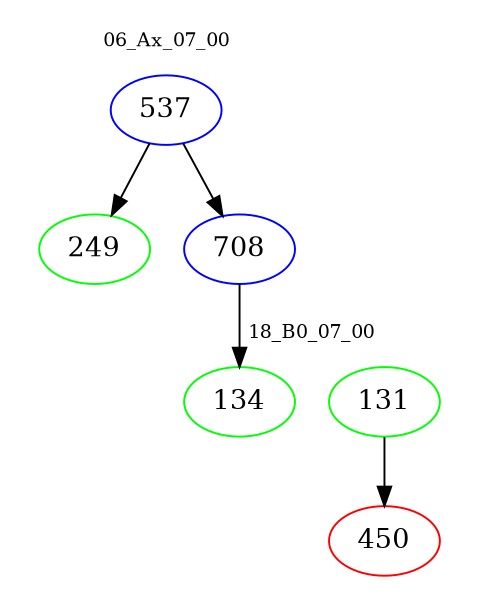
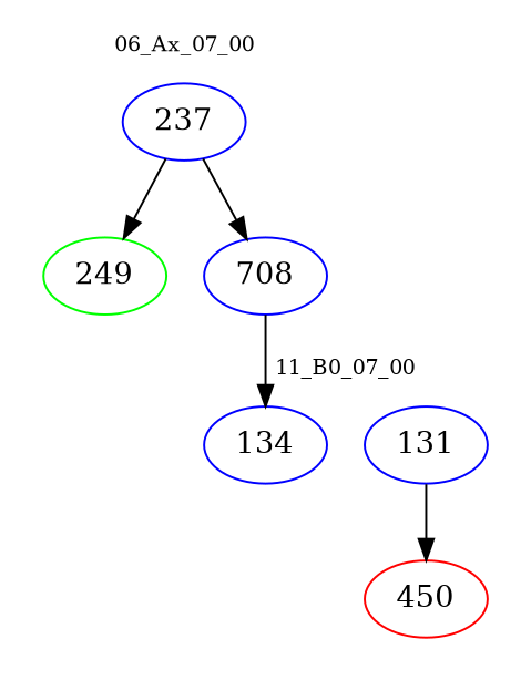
  digraph {
    node [color=blue]
    edge [color=black]
-   n1 [label=537]
+   n1 [label=237]
    n2 [color=green label=249]
    n3 [label=708]
-   n4 [color=green label=131]
-   n5 [color=green label=134]
+   n4 [label=131]
+   n5 [label=134]
    n6 [color=red label=450]
    subgraph cluster_1 {
      color=white
      fontsize=10
      label="06_Ax_07_00"
      n1
      n2
      n3
    }
    subgraph cluster_2 {
      color=white
      fontsize=10
-     label="18_B0_07_00"
+     label="11_B0_07_00"
      n4
      n5
      n6
    }
    n1 -> n2
    n1 -> n3
    n3 -> n5
    n4 -> n6
  }
